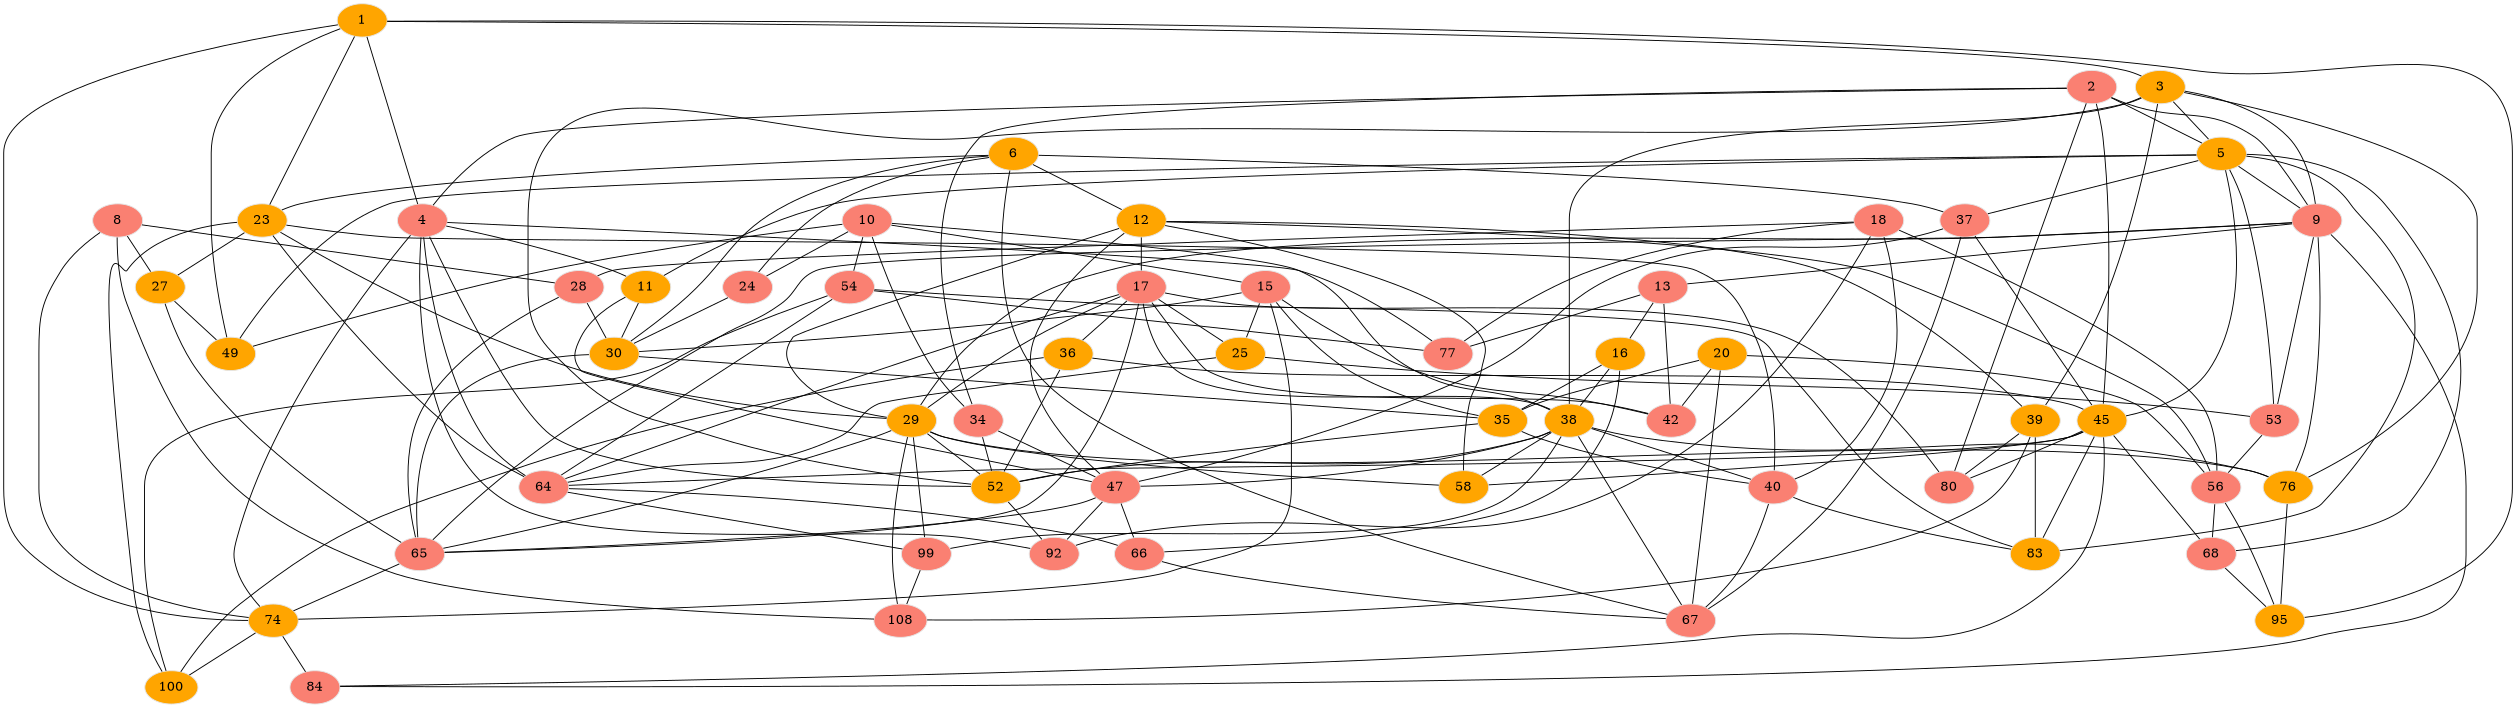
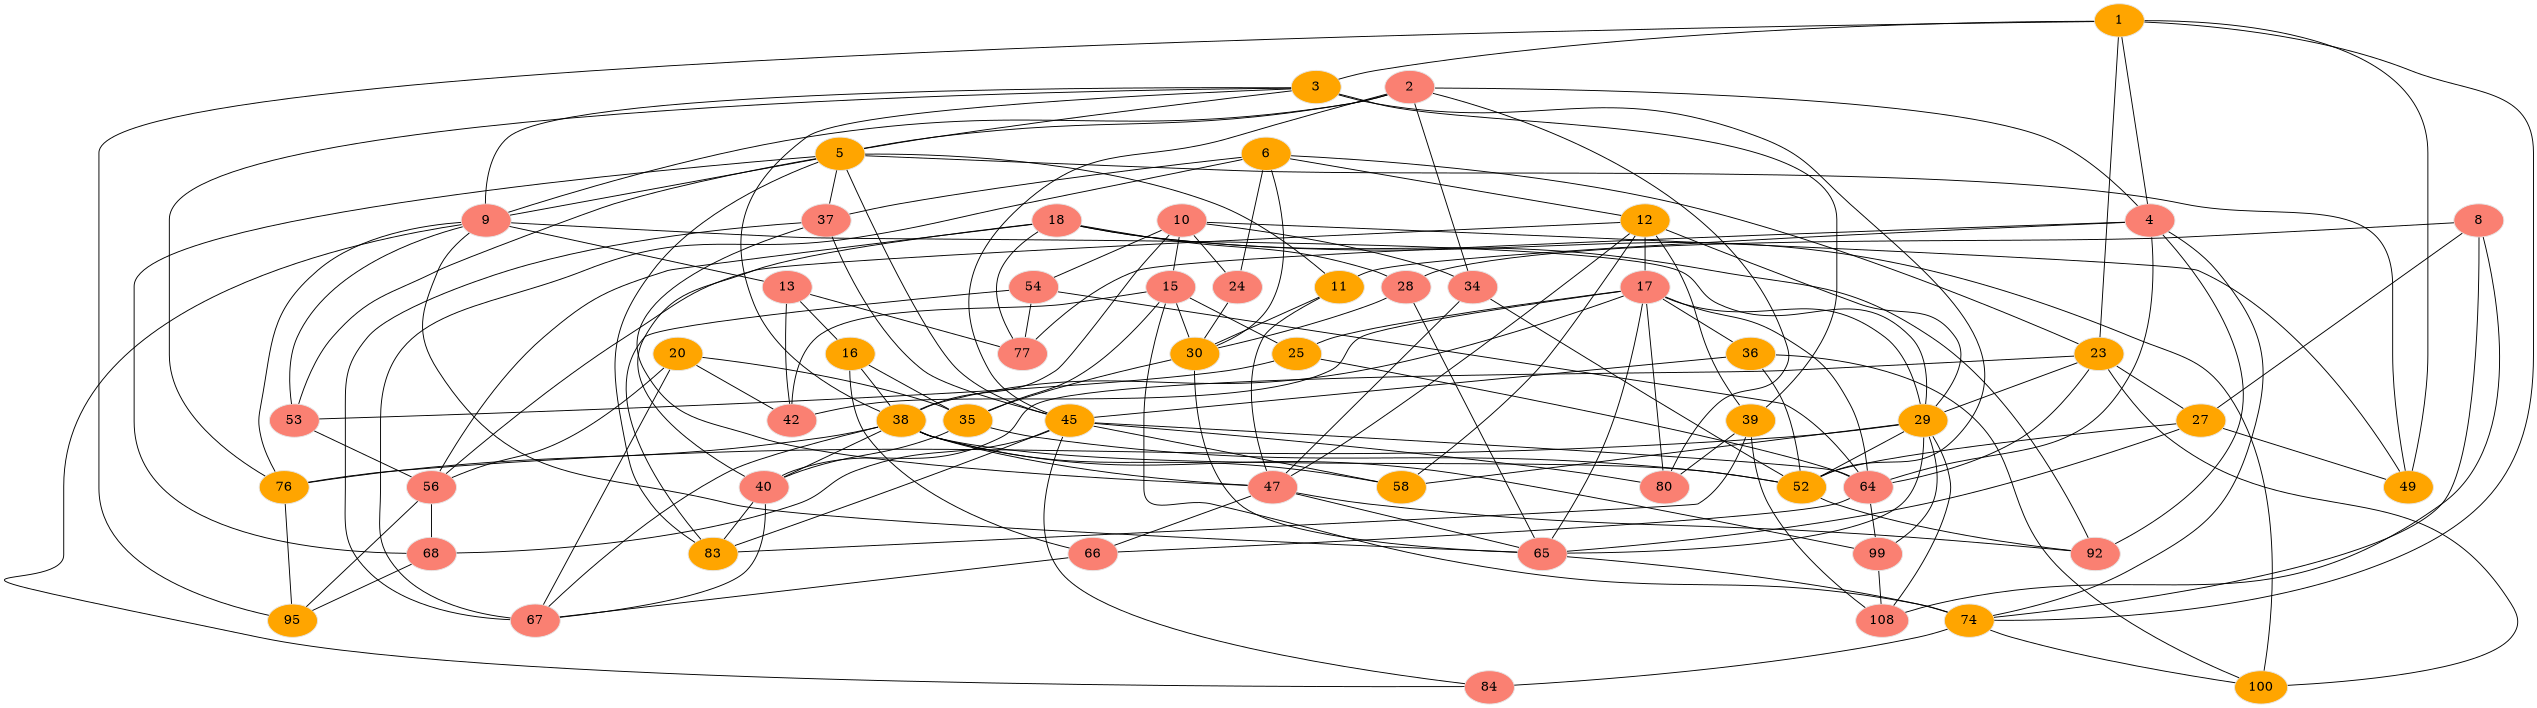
  graph {
    node [color=gray90 fillcolor=salmon style=filled]
    1 [fillcolor=orange super="+69"]
    3 [fillcolor=orange super="+78"]
    4 [super="+109+59"]
    23 [fillcolor=orange super="+103+57"]
    49 [fillcolor=orange]
    74 [fillcolor=orange super="+102+111"]
    95 [fillcolor=orange]
    5 [fillcolor=orange super="+14+7"]
    9 [super="+70+31"]
    38 [fillcolor=orange super="+113+46+91"]
    39 [fillcolor=orange super="+50"]
    52 [fillcolor=orange super="+55"]
    76 [fillcolor=orange super="+101"]
    11 [fillcolor=orange]
    64 [super="+104+73"]
    77
    n17 [label=92]
    27 [fillcolor=orange super="+32"]
    29 [fillcolor=orange super="+48+33"]
    40 [super="+71"]
    100 [fillcolor=orange]
    84
    2 [super="+114"]
    34
    45 [fillcolor=orange super="+63+93"]
    80
    37 [super="+112"]
    53
    68
    83 [fillcolor=orange super="+105"]
    13
    65 [super="+87+75"]
    47 [super="+92"]
    58 [fillcolor=orange]
    67 [super="+106"]
    99
    108
    30 [fillcolor=orange super="+79+51"]
    66
    56 [super="+97"]
    6 [fillcolor=orange super="+22"]
    12 [fillcolor=orange super="+86"]
    24
    17 [super="+19+96+82"]
    35 [fillcolor=orange super="+98"]
    8
    28
    16 [fillcolor=orange]
    42
    10 [super="+26"]
    15 [super="+44"]
    54
    25 [fillcolor=orange]
    36 [fillcolor=orange]
    18 [super="+62"]
    20 [fillcolor=orange]
    1 -- 3
    1 -- 4
    1 -- 23
    1 -- 49
    1 -- 74
    1 -- 95
    3 -- 5
    3 -- 9
    3 -- 38
    3 -- 39 [weight=2]
    3 -- 52
    3 -- 76
    4 -- 74
    4 -- 11
    4 -- 64 [weight=2]
    4 -- 77
    4 -- n17
    23 -- 64 [weight=2]
    23 -- 27
    23 -- 29
    23 -- 40
    23 -- 100
    74 -- 100
    74 -- 84 [weight=2]
    5 -- 49
    5 -- 9
    5 -- 11
    5 -- 45
    5 -- 37
    5 -- 53
    5 -- 68
    5 -- 83
    9 -- 76
    9 -- 29
    9 -- 84
    9 -- 53
    9 -- 13
    9 -- 65
    38 -- 52
    38 -- 76 [weight=2]
    38 -- 40
    38 -- 47
    38 -- 58
    38 -- 67
    38 -- 99
    39 -- 80
    39 -- 83
    39 -- 108
    52 -- n17
    76 -- 95
    11 -- 47
    11 -- 30
    64 -- 99
    64 -- 66
    27 -- 49
-   4 -- 52
+   27 -- 52
    27 -- 65
    29 -- 52
    29 -- 76
    29 -- 65
    29 -- 58
    29 -- 99
    29 -- 108
    40 -- 83
    40 -- 67
    2 -- 4
    2 -- 5
    2 -- 9
    2 -- 34
    2 -- 45
    2 -- 80
    34 -- 52
    34 -- 47
    45 -- 64
    45 -- 84
    45 -- 80
    45 -- 68
    45 -- 83
    45 -- 58
    37 -- 45
    37 -- 47
    37 -- 67
    53 -- 56
    68 -- 95
    13 -- 77
    13 -- 16
    13 -- 42
    65 -- 74
    47 -- n17
    47 -- 65
    47 -- 66
    99 -- 108
    30 -- 65
    30 -- 35
    66 -- 67
    56 -- 95
    56 -- 68
    6 -- 23
    6 -- 37 [weight=2]
    6 -- 67
    6 -- 30 [weight=2]
    6 -- 12
    6 -- 24
    12 -- 39
    12 -- 29
    12 -- 47
    12 -- 58
    12 -- 56
    12 -- 17 [weight=2]
    24 -- 30
    17 -- 38
    17 -- 64
    17 -- 29
    17 -- 80
    17 -- 65
    17 -- 42
    17 -- 25
    17 -- 36
    35 -- 52
    35 -- 40
    8 -- 74
    8 -- 27
    8 -- 108
    8 -- 28
    28 -- 65
    28 -- 30
    16 -- 38
    16 -- 66
    16 -- 35
    10 -- 49
    10 -- 38
    10 -- 34
    10 -- 24
    10 -- 15
    10 -- 54
    15 -- 74
    15 -- 30
    15 -- 35
    15 -- 42
    15 -- 25
    54 -- 64
    54 -- 77
    54 -- 83
    25 -- 64
    25 -- 53
    36 -- 52
    36 -- 100
    36 -- 45
    18 -- 77
    18 -- n17
    18 -- 40
-   54 -- 100
+   18 -- 100
    18 -- 56
    18 -- 28
    20 -- 67
    20 -- 56
    20 -- 35
    20 -- 42
  }
